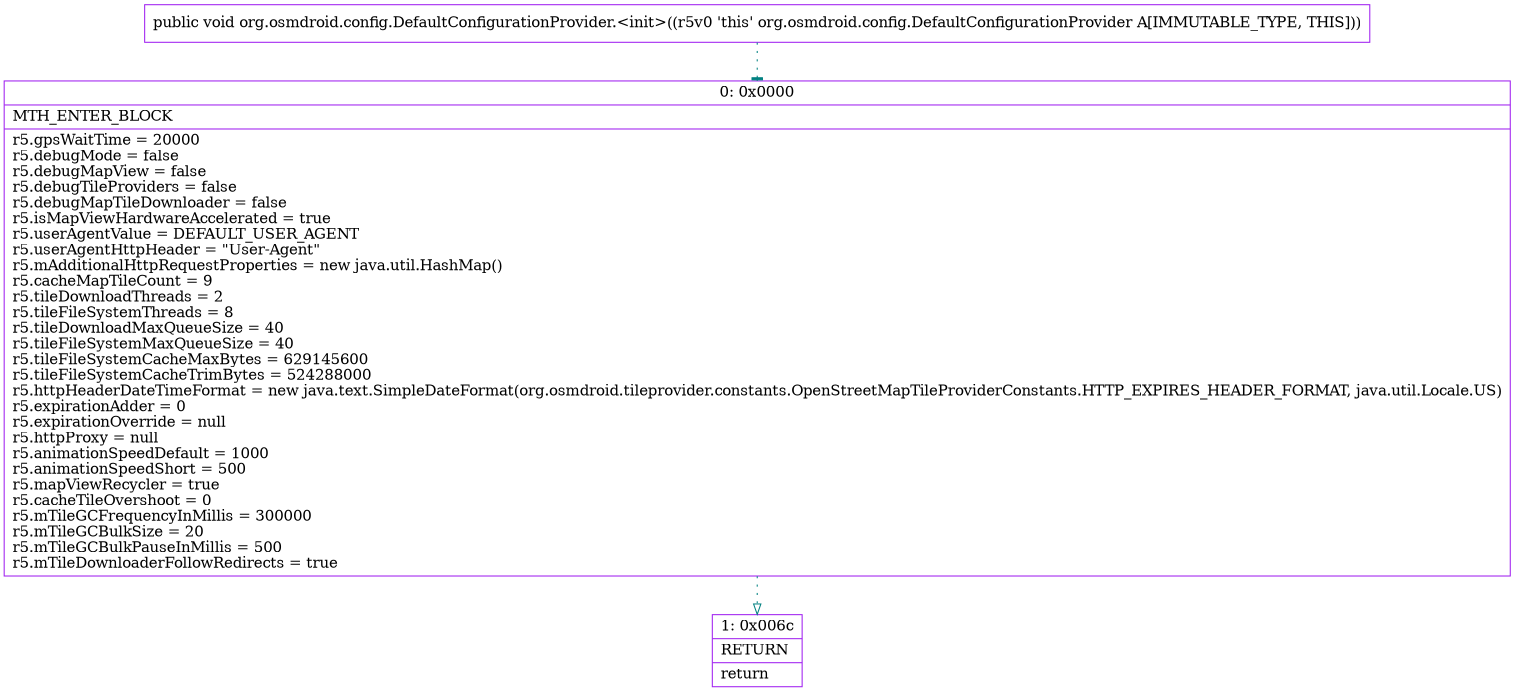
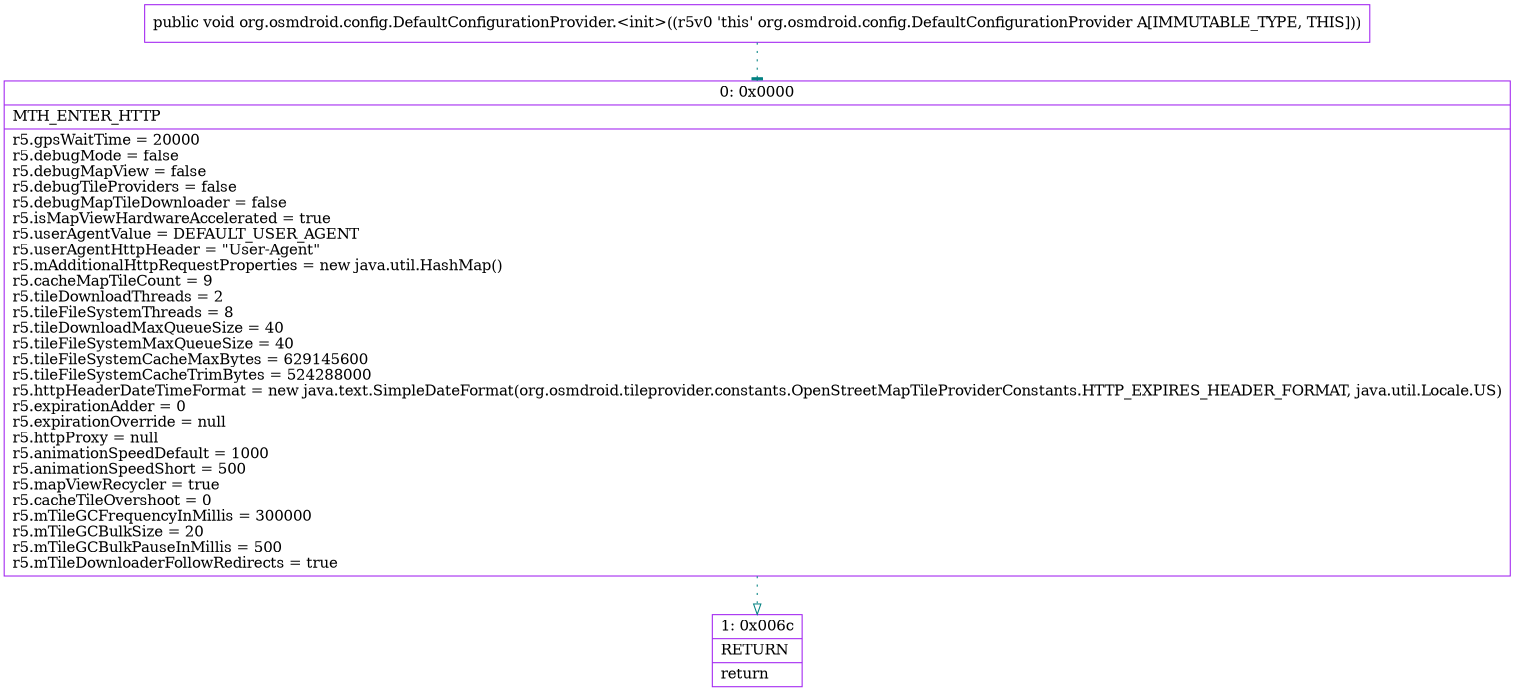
  digraph {
    node [shape=record color=purple]
    edge [color=teal style=dotted]
-   n1 [label="{0\:\ 0x0000|MTH_ENTER_BLOCK\l|r5.gpsWaitTime = 20000\lr5.debugMode = false\lr5.debugMapView = false\lr5.debugTileProviders = false\lr5.debugMapTileDownloader = false\lr5.isMapViewHardwareAccelerated = true\lr5.userAgentValue = DEFAULT_USER_AGENT\lr5.userAgentHttpHeader = \"User\-Agent\"\lr5.mAdditionalHttpRequestProperties = new java.util.HashMap()\lr5.cacheMapTileCount = 9\lr5.tileDownloadThreads = 2\lr5.tileFileSystemThreads = 8\lr5.tileDownloadMaxQueueSize = 40\lr5.tileFileSystemMaxQueueSize = 40\lr5.tileFileSystemCacheMaxBytes = 629145600\lr5.tileFileSystemCacheTrimBytes = 524288000\lr5.httpHeaderDateTimeFormat = new java.text.SimpleDateFormat(org.osmdroid.tileprovider.constants.OpenStreetMapTileProviderConstants.HTTP_EXPIRES_HEADER_FORMAT, java.util.Locale.US)\lr5.expirationAdder = 0\lr5.expirationOverride = null\lr5.httpProxy = null\lr5.animationSpeedDefault = 1000\lr5.animationSpeedShort = 500\lr5.mapViewRecycler = true\lr5.cacheTileOvershoot = 0\lr5.mTileGCFrequencyInMillis = 300000\lr5.mTileGCBulkSize = 20\lr5.mTileGCBulkPauseInMillis = 500\lr5.mTileDownloaderFollowRedirects = true\l}"]
+   n1 [label="{0\:\ 0x0000|MTH_ENTER_HTTP\l|r5.gpsWaitTime = 20000\lr5.debugMode = false\lr5.debugMapView = false\lr5.debugTileProviders = false\lr5.debugMapTileDownloader = false\lr5.isMapViewHardwareAccelerated = true\lr5.userAgentValue = DEFAULT_USER_AGENT\lr5.userAgentHttpHeader = \"User\-Agent\"\lr5.mAdditionalHttpRequestProperties = new java.util.HashMap()\lr5.cacheMapTileCount = 9\lr5.tileDownloadThreads = 2\lr5.tileFileSystemThreads = 8\lr5.tileDownloadMaxQueueSize = 40\lr5.tileFileSystemMaxQueueSize = 40\lr5.tileFileSystemCacheMaxBytes = 629145600\lr5.tileFileSystemCacheTrimBytes = 524288000\lr5.httpHeaderDateTimeFormat = new java.text.SimpleDateFormat(org.osmdroid.tileprovider.constants.OpenStreetMapTileProviderConstants.HTTP_EXPIRES_HEADER_FORMAT, java.util.Locale.US)\lr5.expirationAdder = 0\lr5.expirationOverride = null\lr5.httpProxy = null\lr5.animationSpeedDefault = 1000\lr5.animationSpeedShort = 500\lr5.mapViewRecycler = true\lr5.cacheTileOvershoot = 0\lr5.mTileGCFrequencyInMillis = 300000\lr5.mTileGCBulkSize = 20\lr5.mTileGCBulkPauseInMillis = 500\lr5.mTileDownloaderFollowRedirects = true\l}"]
    n2 [label="{1\:\ 0x006c|RETURN\l|return\l}"]
    n3 [label="{public void org.osmdroid.config.DefaultConfigurationProvider.\<init\>((r5v0 'this' org.osmdroid.config.DefaultConfigurationProvider A[IMMUTABLE_TYPE, THIS])) }"]
    n1 -> n2 [arrowhead=onormal]
    n3 -> n1 [arrowhead=tee]
  }
